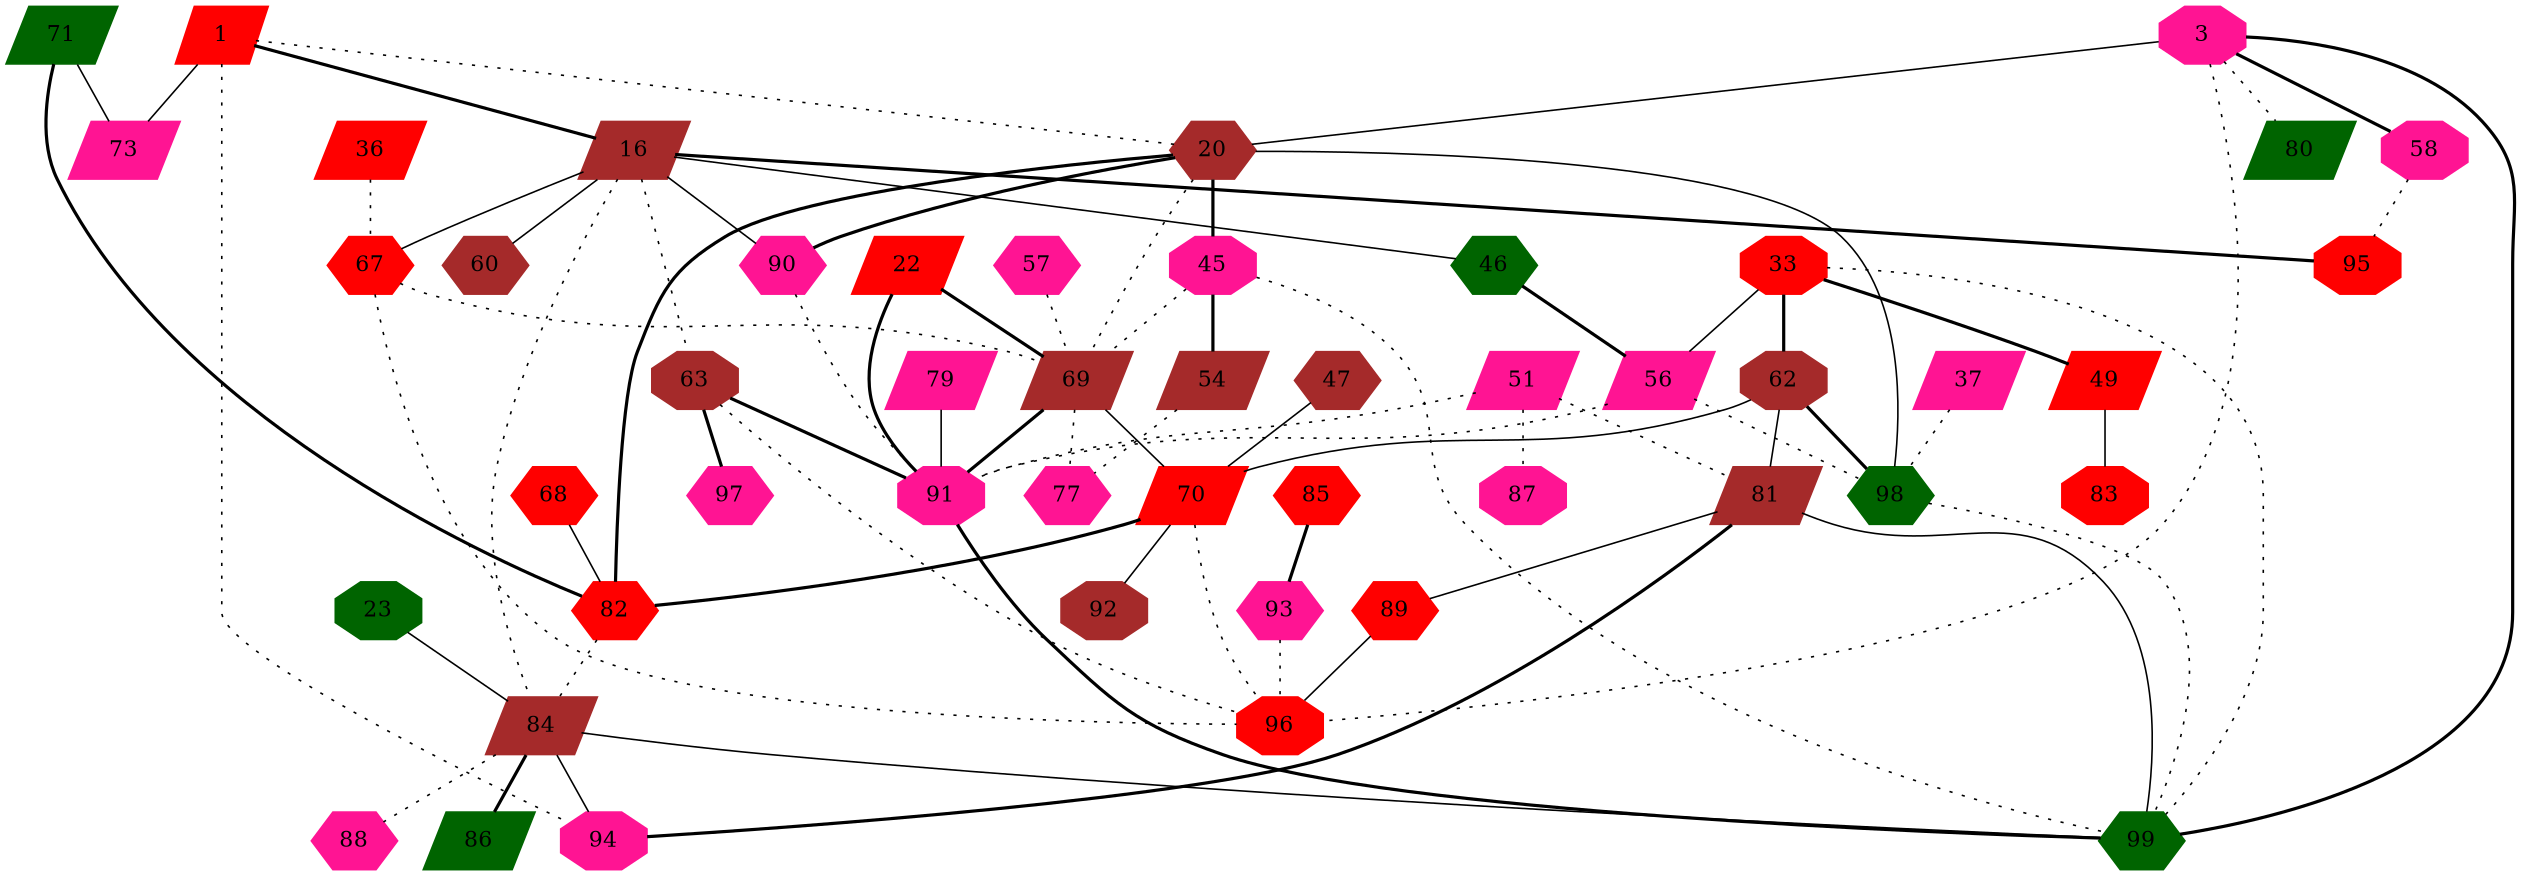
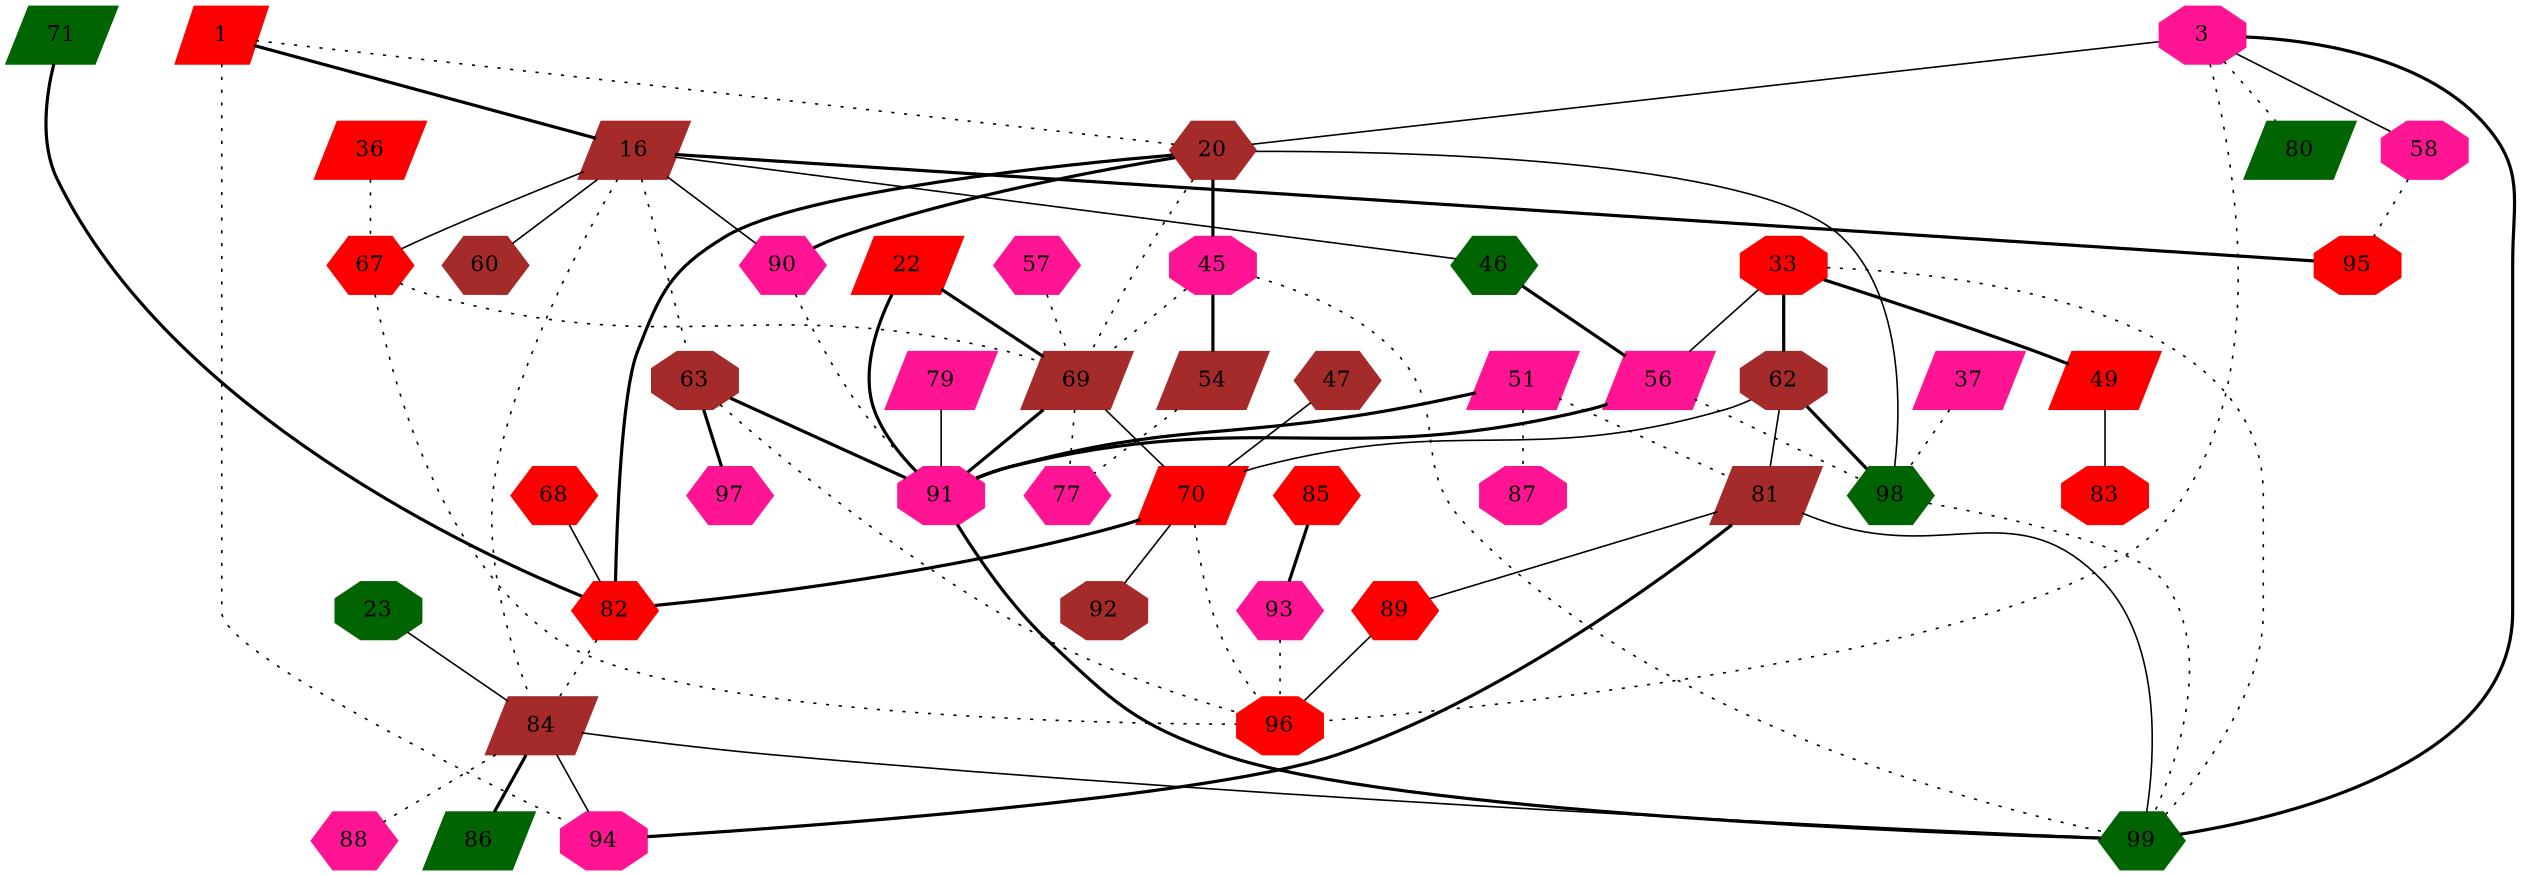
  graph {
    node [color=deeppink shape=parallelogram style=filled]
    edge [style=dotted]
    16 [color=brown super="+8"]
    46 [color=darkgreen shape=hexagon]
    60 [color=brown shape=hexagon]
    63 [color=brown shape=octagon super="+41+34"]
    67 [color=red shape=hexagon super="+66"]
    84 [color=brown super="+61+76"]
    90 [shape=hexagon super="+25"]
    95 [color=red shape=octagon]
    1 [color=red]
    20 [color=brown shape=hexagon super="+6+2"]
-   73 [super="+10"]
    94 [shape=octagon super="+65"]
    45 [shape=octagon]
    69 [color=brown super="+55"]
    82 [color=red shape=hexagon super="+64"]
    98 [color=darkgreen shape=hexagon super="+51+26"]
    3 [shape=octagon]
    58 [shape=octagon super="+32"]
    80 [color=darkgreen]
    96 [color=red shape=octagon super="+12"]
    99 [color=darkgreen shape=hexagon super="+4+5+74+72"]
    56 [super="+42+28+43"]
    91 [shape=octagon super="+27"]
    97 [shape=hexagon]
    86 [color=darkgreen]
    88 [shape=hexagon]
    54 [color=brown]
    70 [color=red super="+35+52"]
    77 [shape=hexagon]
    22 [color=red]
    23 [color=darkgreen shape=octagon]
    33 [color=red shape=octagon super="+31"]
    49 [color=red]
    62 [color=brown shape=octagon super="+40"]
    83 [color=red shape=octagon]
    81 [color=brown super="+79+78"]
    36 [color=red]
    37
    92 [color=brown shape=octagon]
    47 [color=brown shape=hexagon]
    89 [color=red shape=hexagon]
    n42 [label=51]
    87 [shape=octagon]
    57 [shape=hexagon]
    68 [color=red shape=hexagon]
    71 [color=darkgreen]
    n47 [label=79]
    93 [shape=hexagon super="+59"]
    85 [color=red shape=hexagon]
    16 -- 46 [style=solid]
    16 -- 60 [style=solid]
    16 -- 63 [weight=2]
    16 -- 67 [style=solid weight=2]
    16 -- 84
    16 -- 90 [style=solid]
    16 -- 95 [style=bold]
    46 -- 56 [style=bold]
    63 -- 96
    63 -- 91 [style=bold weight=2]
    63 -- 97 [style=bold]
    67 -- 69
    67 -- 96
    84 -- 94 [style=solid]
    84 -- 99 [style=solid]
    84 -- 86 [style=bold]
    84 -- 88
    90 -- 91
    1 -- 16 [style=bold]
    1 -- 20
-   1 -- 73 [style=solid weight=2]
    1 -- 94 [weight=2]
    20 -- 90 [style=bold]
    20 -- 45 [style=bold weight=2]
    20 -- 69
    20 -- 82 [style=bold]
    20 -- 98 [style=solid]
    45 -- 69
    45 -- 99
    45 -- 54 [style=bold]
    69 -- 91 [style=bold]
    69 -- 70 [style=solid]
    69 -- 77
    82 -- 84 [weight=2]
    98 -- 99
    3 -- 20 [style=solid weight=2]
-   3 -- 58 [style=bold]
+   3 -- 58 [style=solid]
    3 -- 80
    3 -- 96 [weight=2]
    3 -- 99 [style=bold]
    58 -- 95
    56 -- 98
-   56 -- 91
+   56 -- 91 [style=bold]
    91 -- 99 [style=bold]
    54 -- 77
    70 -- 82 [style=bold weight=2]
    70 -- 96
    70 -- 92 [style=solid]
    22 -- 69 [style=bold]
    22 -- 91 [style=bold weight=2]
    23 -- 84 [style=solid]
    33 -- 99
    33 -- 56 [style=solid]
    33 -- 49 [style=bold]
    33 -- 62 [style=bold weight=2]
    49 -- 83 [style=solid]
    62 -- 98 [style=bold]
    62 -- 70 [style=solid weight=2]
    62 -- 81 [style=solid]
    81 -- 94 [style=bold]
    81 -- 99 [style=solid]
    81 -- 89 [style=solid]
    36 -- 67
    37 -- 98
    47 -- 70 [style=solid]
    89 -- 96 [style=solid]
-   n42 -- 91 [weight=2]
+   n42 -- 91 [style=bold weight=2]
    n42 -- 81
    n42 -- 87
    57 -- 69
    68 -- 82 [style=solid]
-   71 -- 73 [style=solid]
    71 -- 82 [style=bold]
    n47 -- 91 [style=solid]
    93 -- 96
    85 -- 93 [style=bold]
  }
